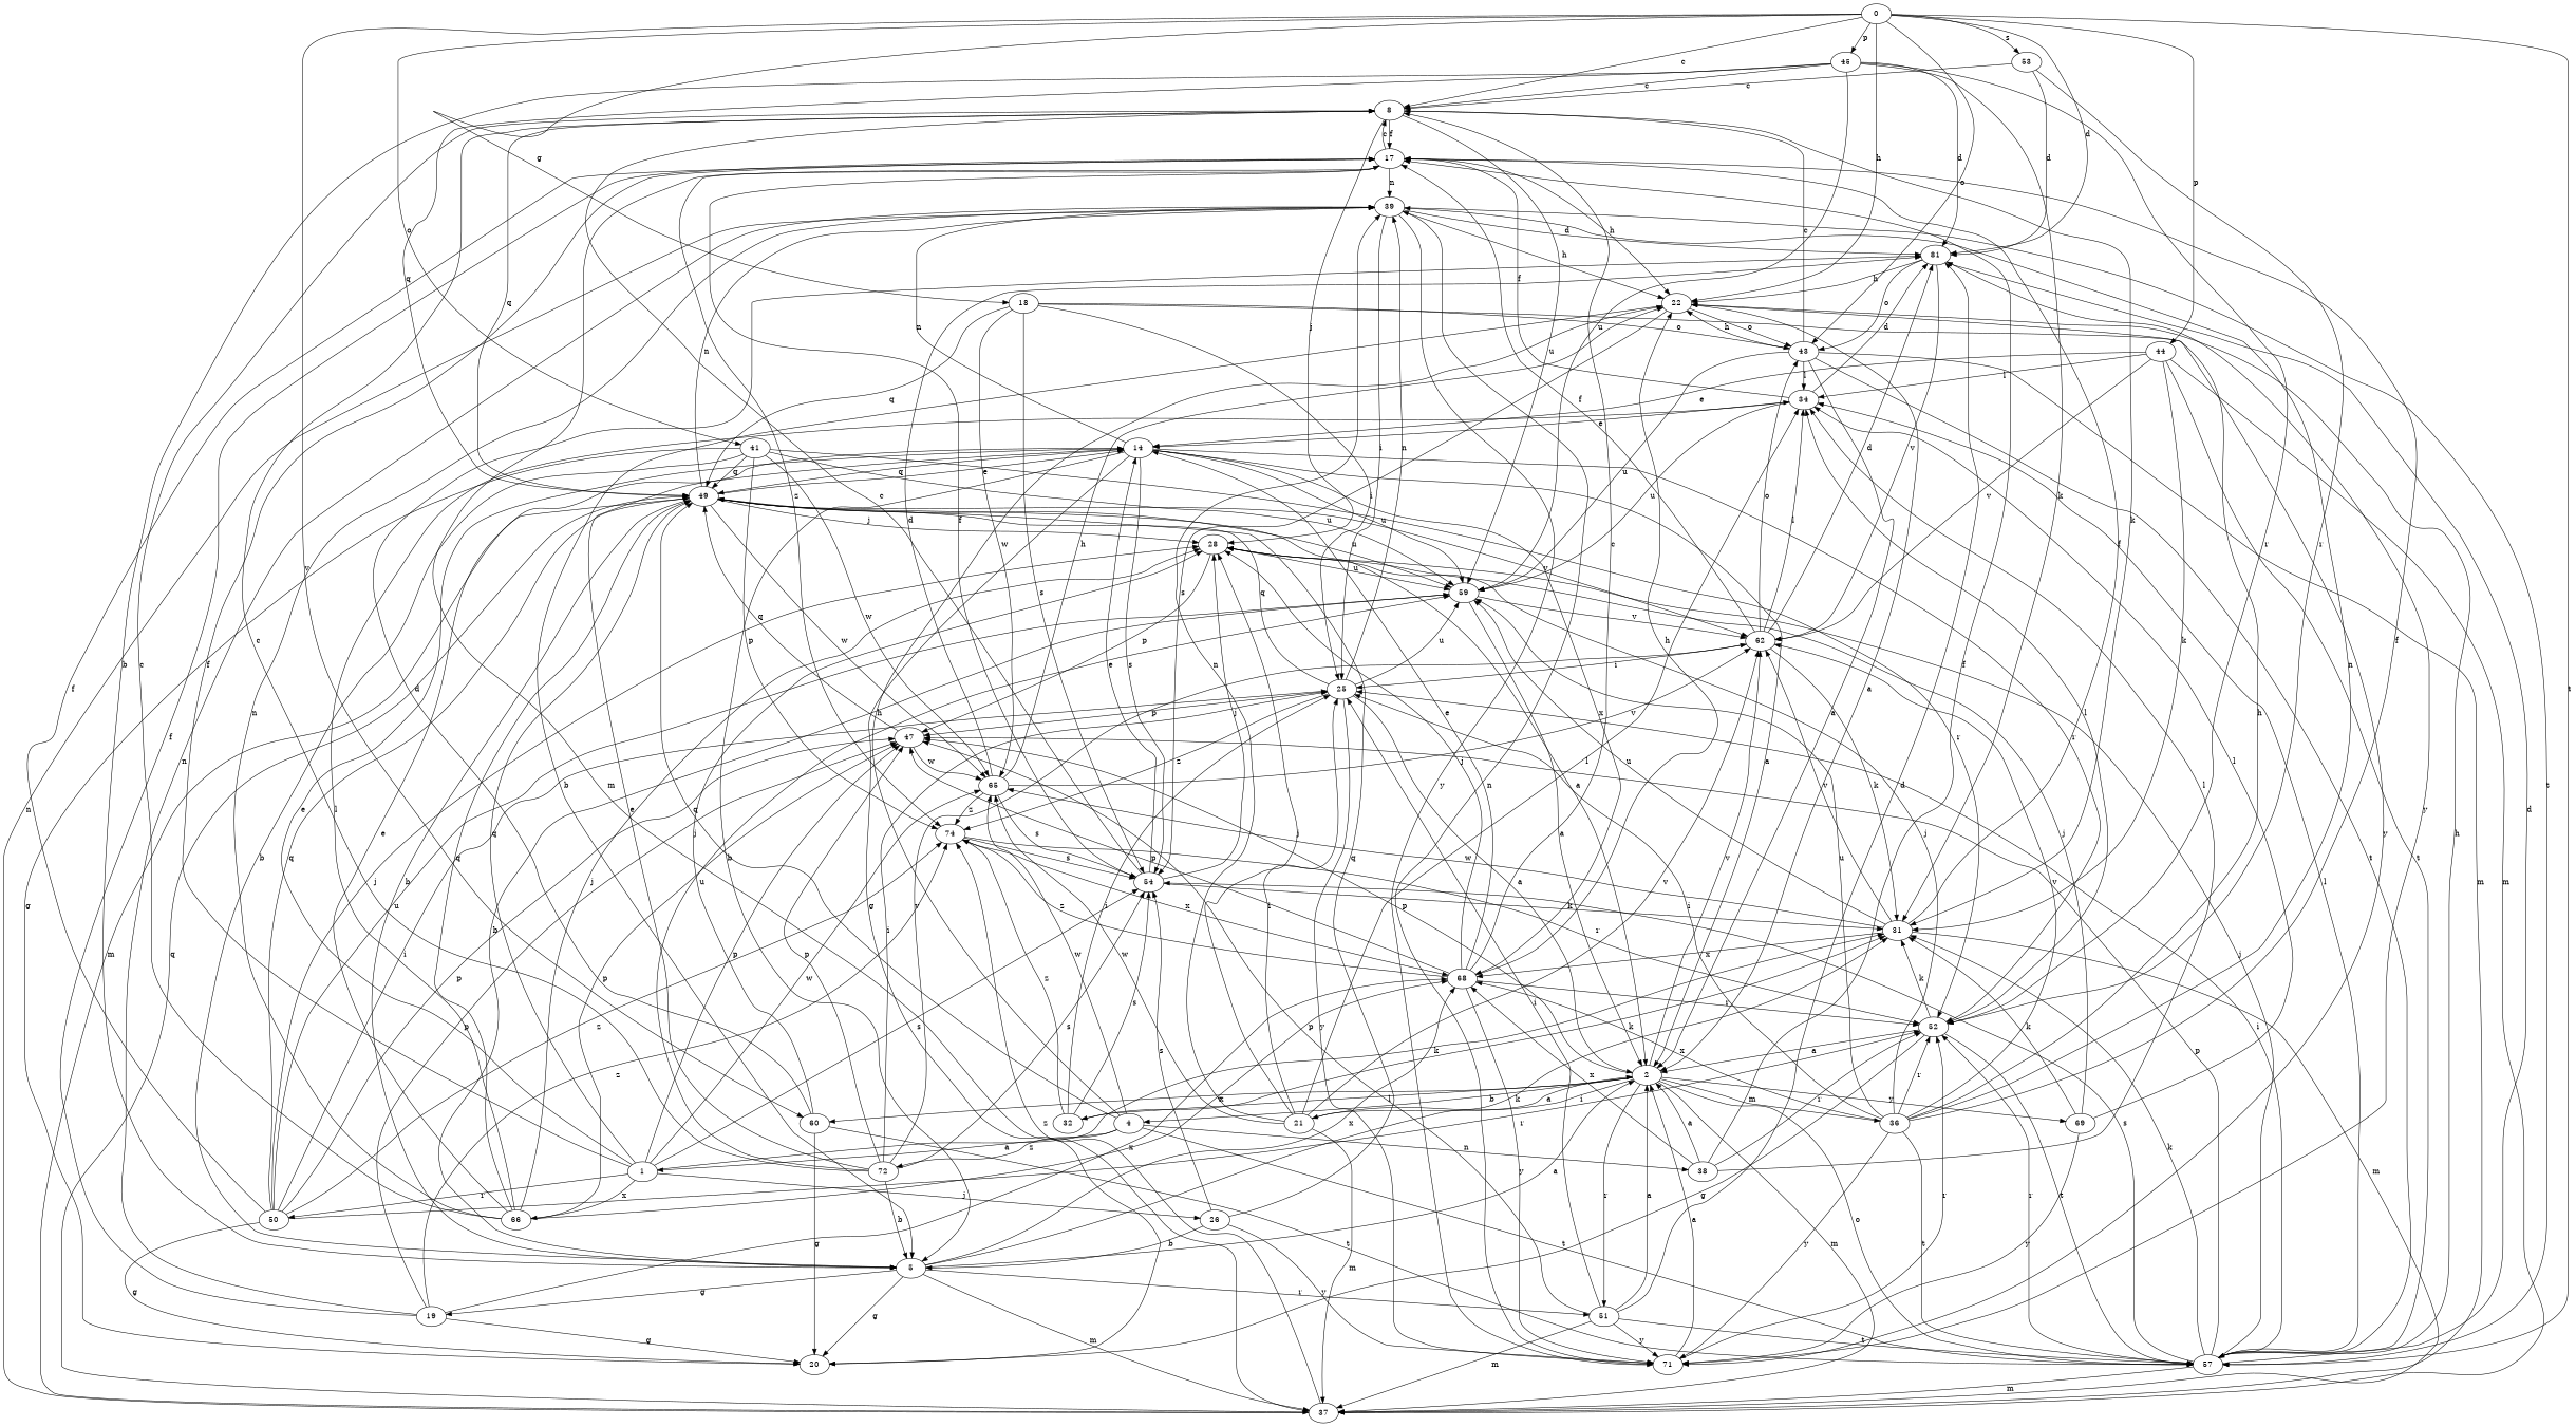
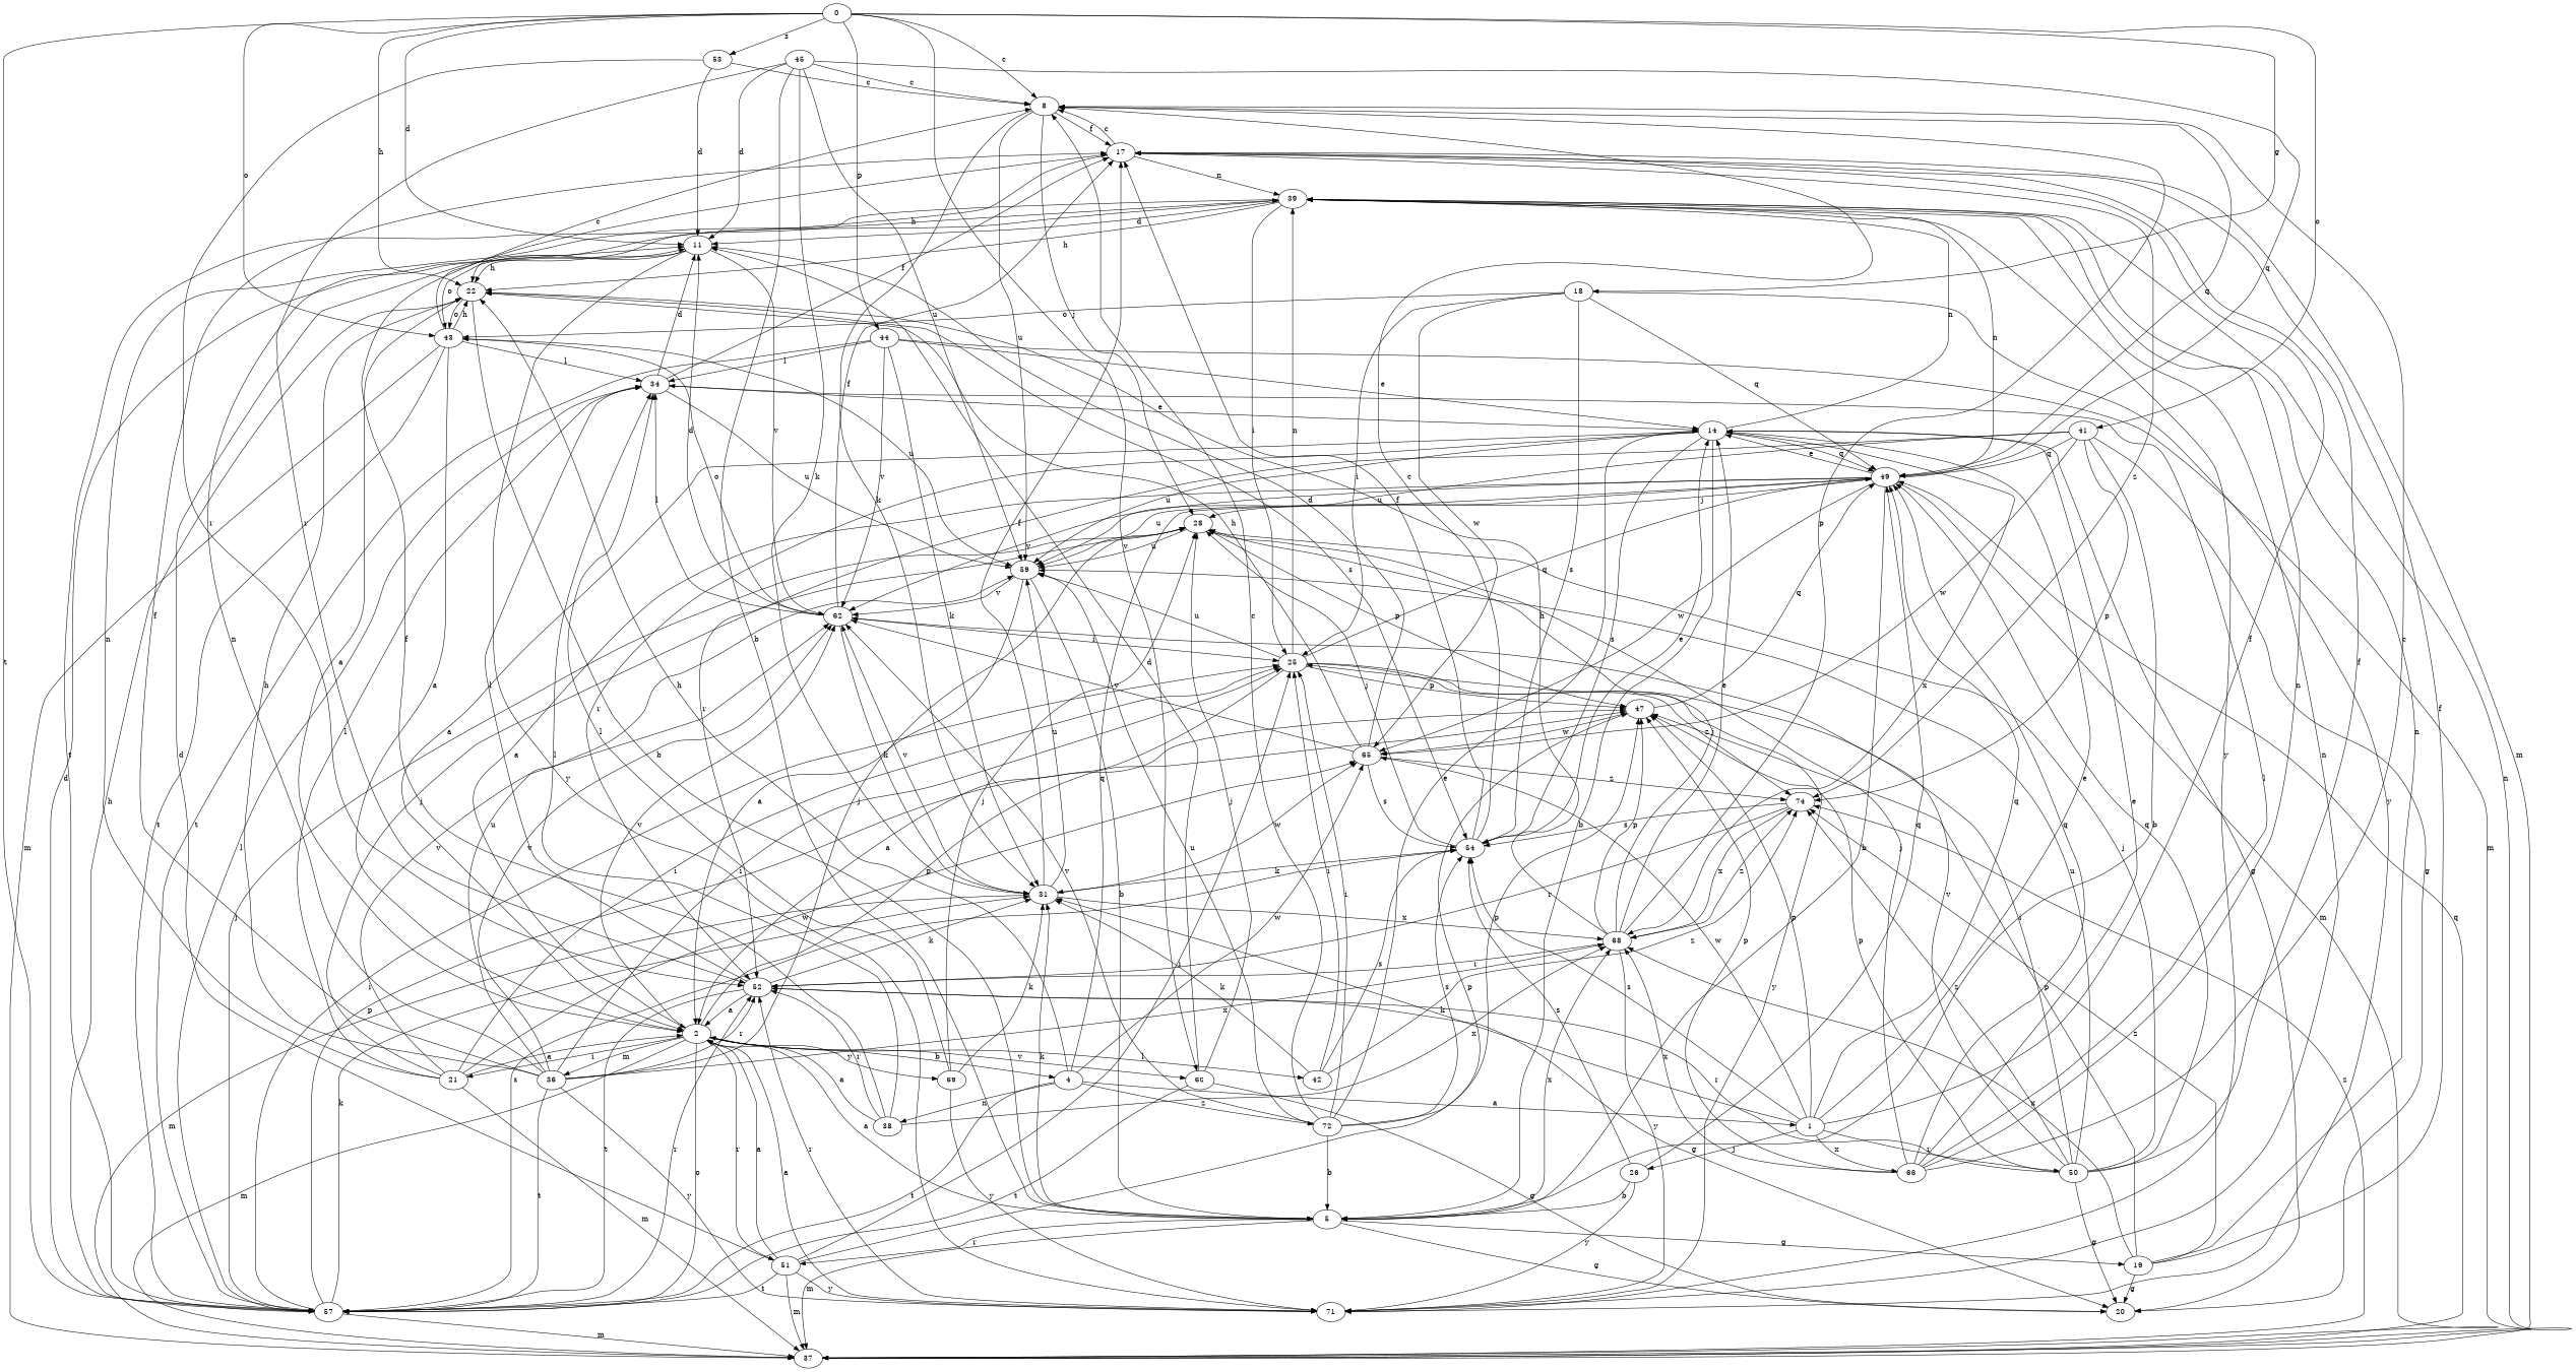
  strict digraph {
    0
    8
-   11 [label=81]
+   11
    18
    22
    41
    43
    44
    45
    53
    57
    60
    17
    31
    49
    28
    59
    62
    71
    54
    65
    25
    2
    5
    20
    52
    74
    37
    34
    14
    47
    1
    26
    50
    66
    68
    39
    4
    n39 [label=21]
-   32
+   32 [label=42]
    36
    51
    69
    38
    72
    19
    0 -> 8 [label=c]
    0 -> 11 [label=d]
    0 -> 18 [label=g]
    0 -> 22 [label=h]
    0 -> 41 [label=o]
    0 -> 43 [label=o]
    0 -> 44 [label=p]
-   0 -> 45 [label=p]
    0 -> 53 [label=s]
    0 -> 57 [label=t]
    0 -> 60 [label=v]
    8 -> 17 [label=f]
    8 -> 31 [label=k]
    8 -> 49 [label=q]
    8 -> 28 [label=j]
    8 -> 59 [label=u]
    11 -> 22 [label=h]
    11 -> 43 [label=o]
    11 -> 62 [label=v]
    11 -> 71 [label=y]
    18 -> 43 [label=o]
    18 -> 49 [label=q]
    18 -> 71 [label=y]
    18 -> 54 [label=s]
    18 -> 65 [label=w]
    18 -> 25 [label=i]
    22 -> 43 [label=o]
    22 -> 54 [label=s]
    22 -> 2 [label=a]
    22 -> 5 [label=b]
    41 -> 49 [label=q]
    41 -> 59 [label=u]
    41 -> 65 [label=w]
    41 -> 5 [label=b]
    41 -> 20 [label=g]
    41 -> 52 [label=r]
    41 -> 74 [label=p]
    43 -> 8 [label=c]
    43 -> 22 [label=h]
    43 -> 57 [label=t]
    43 -> 59 [label=u]
    43 -> 2 [label=a]
    43 -> 37 [label=m]
    43 -> 34 [label=l]
    44 -> 57 [label=t]
    44 -> 31 [label=k]
    44 -> 62 [label=v]
    44 -> 37 [label=m]
    44 -> 34 [label=l]
    44 -> 14 [label=e]
    45 -> 8 [label=c]
    45 -> 11 [label=d]
    45 -> 31 [label=k]
    45 -> 49 [label=q]
    45 -> 59 [label=u]
    45 -> 5 [label=b]
    45 -> 52 [label=r]
    53 -> 8 [label=c]
    53 -> 11 [label=d]
    53 -> 52 [label=r]
    57 -> 11 [label=d]
    57 -> 22 [label=h]
    57 -> 31 [label=k]
    57 -> 28 [label=j]
    57 -> 54 [label=s]
    57 -> 25 [label=i]
    57 -> 52 [label=r]
    57 -> 37 [label=m]
    57 -> 34 [label=l]
    57 -> 47 [label=p]
    60 -> 11 [label=d]
    60 -> 57 [label=t]
    60 -> 28 [label=j]
    60 -> 20 [label=g]
    17 -> 8 [label=c]
    17 -> 22 [label=h]
    17 -> 74 [label=z]
    17 -> 37 [label=m]
    17 -> 39 [label=n]
    31 -> 17 [label=f]
    31 -> 59 [label=u]
    31 -> 62 [label=v]
    31 -> 65 [label=w]
    31 -> 37 [label=m]
    31 -> 68 [label=x]
    49 -> 28 [label=j]
    49 -> 59 [label=u]
    49 -> 62 [label=v]
    49 -> 65 [label=w]
    49 -> 2 [label=a]
    49 -> 5 [label=b]
    49 -> 37 [label=m]
    49 -> 14 [label=e]
    49 -> 39 [label=n]
    28 -> 59 [label=u]
    28 -> 47 [label=p]
    59 -> 62 [label=v]
    59 -> 2 [label=a]
    59 -> 5 [label=b]
    62 -> 11 [label=d]
    62 -> 43 [label=o]
    62 -> 17 [label=f]
    62 -> 31 [label=k]
    62 -> 25 [label=i]
    62 -> 34 [label=l]
    71 -> 2 [label=a]
    71 -> 52 [label=r]
    71 -> 39 [label=n]
    54 -> 8 [label=c]
    54 -> 17 [label=f]
    54 -> 31 [label=k]
    54 -> 28 [label=j]
    54 -> 14 [label=e]
    65 -> 11 [label=d]
    65 -> 22 [label=h]
    65 -> 62 [label=v]
    65 -> 54 [label=s]
    65 -> 74 [label=z]
    25 -> 49 [label=q]
    25 -> 59 [label=u]
    25 -> 71 [label=y]
    25 -> 2 [label=a]
    25 -> 74 [label=z]
    25 -> 47 [label=p]
    25 -> 39 [label=n]
    2 -> 57 [label=o]
    2 -> 60 [label=v]
    2 -> 62 [label=v]
    2 -> 37 [label=m]
    2 -> 47 [label=p]
    2 -> 4 [label=b]
    2 -> n39 [label=i]
    2 -> 32 [label=l]
    2 -> 36 [label=m]
    2 -> 51 [label=r]
    2 -> 69 [label=y]
    5 -> 31 [label=k]
    5 -> 2 [label=a]
    5 -> 20 [label=g]
    5 -> 37 [label=m]
    5 -> 68 [label=x]
    5 -> 51 [label=r]
    5 -> 19 [label=g]
    52 -> 57 [label=t]
    52 -> 31 [label=k]
    52 -> 2 [label=a]
    52 -> 20 [label=g]
    52 -> 34 [label=l]
    74 -> 54 [label=s]
    74 -> 52 [label=r]
    74 -> 68 [label=x]
    37 -> 49 [label=q]
    37 -> 74 [label=z]
    37 -> 39 [label=n]
    34 -> 11 [label=d]
    34 -> 17 [label=f]
    34 -> 59 [label=u]
    34 -> 14 [label=e]
    14 -> 49 [label=q]
    14 -> 59 [label=u]
    14 -> 54 [label=s]
    14 -> 2 [label=a]
    14 -> 5 [label=b]
    14 -> 20 [label=g]
    14 -> 52 [label=r]
    14 -> 68 [label=x]
    14 -> 39 [label=n]
    47 -> 49 [label=q]
    47 -> 65 [label=w]
    1 -> 17 [label=f]
    1 -> 31 [label=k]
    1 -> 49 [label=q]
    1 -> 54 [label=s]
    1 -> 65 [label=w]
    1 -> 14 [label=e]
    1 -> 47 [label=p]
    1 -> 26 [label=j]
    1 -> 50 [label=r]
    1 -> 66 [label=x]
    26 -> 49 [label=q]
    26 -> 71 [label=y]
    26 -> 54 [label=s]
    26 -> 5 [label=b]
    50 -> 17 [label=f]
    50 -> 49 [label=q]
    50 -> 28 [label=j]
    50 -> 59 [label=u]
+   50 -> 62 [label=v]
    50 -> 25 [label=i]
    50 -> 20 [label=g]
    50 -> 52 [label=r]
    50 -> 74 [label=z]
    50 -> 47 [label=p]
    66 -> 8 [label=c]
    66 -> 49 [label=q]
    66 -> 28 [label=j]
    66 -> 34 [label=l]
    66 -> 14 [label=e]
    66 -> 47 [label=p]
    66 -> 68 [label=x]
    66 -> 39 [label=n]
-   68 -> 8 [label=c]
+   68 -> 8 [label=p]
    68 -> 22 [label=h]
    68 -> 28 [label=j]
    68 -> 71 [label=y]
    68 -> 52 [label=r]
    68 -> 74 [label=z]
    68 -> 14 [label=e]
    68 -> 47 [label=p]
    39 -> 11 [label=d]
    39 -> 22 [label=h]
    39 -> 57 [label=t]
    39 -> 71 [label=y]
    39 -> 25 [label=i]
    4 -> 22 [label=h]
    4 -> 57 [label=t]
    4 -> 49 [label=q]
    4 -> 65 [label=w]
    4 -> 1 [label=a]
    4 -> 38 [label=n]
    4 -> 72 [label=z]
    n39 -> 28 [label=j]
    n39 -> 62 [label=v]
    n39 -> 65 [label=w]
    n39 -> 25 [label=i]
    n39 -> 2 [label=a]
    n39 -> 37 [label=m]
    n39 -> 34 [label=l]
    n39 -> 39 [label=n]
    32 -> 31 [label=k]
    32 -> 54 [label=s]
    32 -> 25 [label=i]
    32 -> 74 [label=z]
    36 -> 22 [label=h]
    36 -> 57 [label=t]
    36 -> 17 [label=f]
    36 -> 28 [label=j]
    36 -> 59 [label=u]
    36 -> 62 [label=v]
    36 -> 71 [label=y]
    36 -> 25 [label=i]
    36 -> 52 [label=r]
    36 -> 68 [label=x]
    36 -> 39 [label=n]
    51 -> 11 [label=d]
    51 -> 57 [label=t]
    51 -> 71 [label=y]
    51 -> 25 [label=i]
    51 -> 2 [label=a]
    51 -> 37 [label=m]
    51 -> 47 [label=p]
    69 -> 31 [label=k]
    69 -> 28 [label=j]
    69 -> 71 [label=y]
    69 -> 34 [label=l]
    38 -> 17 [label=f]
    38 -> 2 [label=a]
    38 -> 52 [label=r]
    38 -> 34 [label=l]
    38 -> 68 [label=x]
    72 -> 8 [label=c]
    72 -> 59 [label=u]
    72 -> 62 [label=v]
    72 -> 54 [label=s]
    72 -> 25 [label=i]
    72 -> 5 [label=b]
    72 -> 14 [label=e]
    72 -> 47 [label=p]
    19 -> 17 [label=f]
    19 -> 20 [label=g]
    19 -> 74 [label=z]
    19 -> 47 [label=p]
    19 -> 68 [label=x]
    19 -> 39 [label=n]
  }
